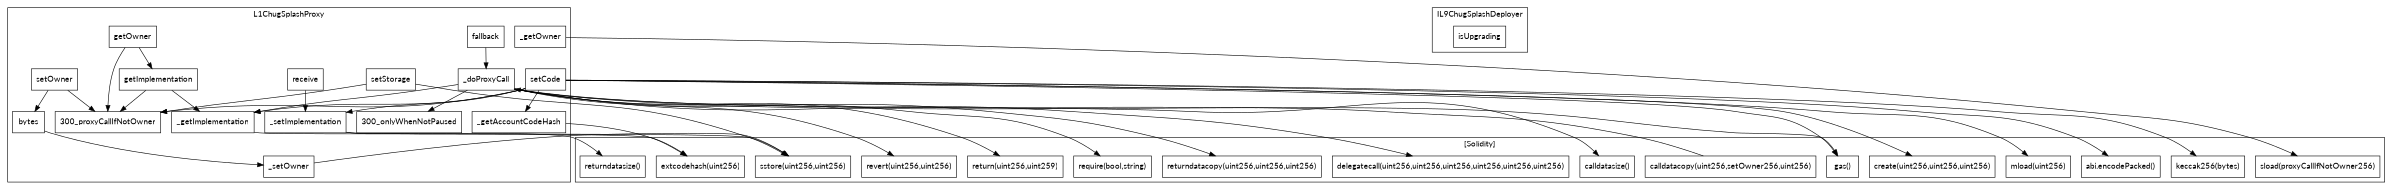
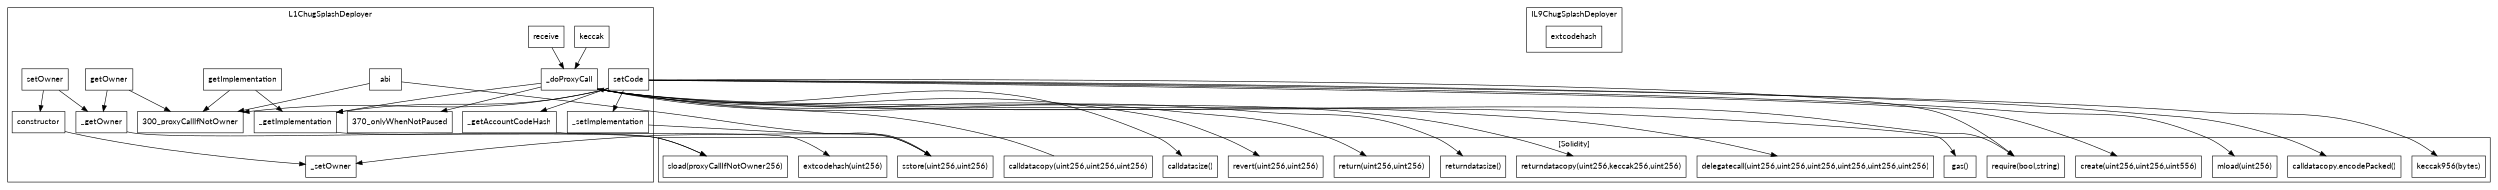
  strict digraph {
    fontname=Lato
    rankdir=TB
    node [fontname=Lato shape=box]
    edge [fontname=Lato]
    n1 [label=_getImplementation]
    n2 [label=getOwner]
    n3 [label=_getOwner]
    "300_proxyCallIfNotOwner"
    n5 [label=receive]
    n6 [label=_doProxyCall]
    n7 [label=setCode]
    n8 [label=_getAccountCodeHash]
    n9 [label=_setImplementation]
-   n10 [label=bytes]
+   n10 [label=constructor]
    n11 [label=_setOwner]
-   n12 [label=fallback]
-   n13 [label=setStorage]
+   n12 [label=keccak]
+   n13 [label=abi]
    n14 [label=getImplementation]
-   "300_onlyWhenNotPaused"
+   "300_onlyWhenNotPaused" [label="370_onlyWhenNotPaused"]
    n16 [label=setOwner]
-   n17 [label=isUpgrading]
+   n17 [label=extcodehash]
    n18 [label="sload(proxyCallIfNotOwner256)"]
-   "keccak256(bytes)"
+   "keccak256(bytes)" [label="keccak956(bytes)"]
    "require(bool,string)"
-   "create(uint256,uint256,uint256)"
+   "create(uint256,uint256,uint256)" [label="create(uint256,uint256,uint556)"]
    "mload(uint256)"
-   "abi.encodePacked()"
+   "abi.encodePacked()" [label="calldatacopy.encodePacked()"]
    "extcodehash(uint256)"
    "sstore(uint256,uint256)"
    "returndatasize()"
-   "returndatacopy(uint256,uint256,uint256)"
-   "calldatacopy(uint256,uint256,uint256)" [label="calldatacopy(uint256,setOwner256,uint256)"]
+   "returndatacopy(uint256,uint256,uint256)" [label="returndatacopy(uint256,keccak256,uint256)"]
+   "calldatacopy(uint256,uint256,uint256)"
    "delegatecall(uint256,uint256,uint256,uint256,uint256,uint256)"
    "gas()"
    "calldatasize()"
    "revert(uint256,uint256)"
-   "return(uint256,uint256)" [label="return(uint256,uint259)"]
+   "return(uint256,uint256)"
    subgraph cluster_1 {
-     label=L1ChugSplashProxy
+     label=L1ChugSplashDeployer
      n1
      n2
      n3
      "300_proxyCallIfNotOwner"
      n5
      n6
      n7
      n8
      n9
      n10
      n11
      n12
      n13
      n14
      "300_onlyWhenNotPaused"
      n16
    }
    subgraph cluster_2 {
      label=IL9ChugSplashDeployer
      n17
    }
    subgraph cluster_3 {
      label="[Solidity]"
      n18
      "keccak256(bytes)"
      "require(bool,string)"
      "create(uint256,uint256,uint256)"
      "mload(uint256)"
      "abi.encodePacked()"
      "extcodehash(uint256)"
      "sstore(uint256,uint256)"
      "returndatasize()"
      "returndatacopy(uint256,uint256,uint256)"
      "calldatacopy(uint256,uint256,uint256)"
      "delegatecall(uint256,uint256,uint256,uint256,uint256,uint256)"
      "gas()"
      "calldatasize()"
      "revert(uint256,uint256)"
      "return(uint256,uint256)"
    }
-   n1 -> "extcodehash(uint256)"
-   n2 -> n14
+   n1 -> n18
+   n2 -> n3
    n2 -> "300_proxyCallIfNotOwner"
    n3 -> n18
-   n5 -> n9
+   n5 -> n6
    n6 -> n1
    n6 -> "300_onlyWhenNotPaused"
    n6 -> "require(bool,string)"
-   n9 -> "returndatasize()"
+   n6 -> "returndatasize()"
    n6 -> "returndatacopy(uint256,uint256,uint256)"
    n6 -> "delegatecall(uint256,uint256,uint256,uint256,uint256,uint256)"
    n6 -> "gas()"
    n6 -> "calldatasize()"
    n6 -> "revert(uint256,uint256)"
    n6 -> "return(uint256,uint256)"
    n7 -> n1
    n7 -> "300_proxyCallIfNotOwner"
    n7 -> n8
    n7 -> n9
    n7 -> "keccak256(bytes)"
-   n7 -> "gas()"
+   n7 -> "require(bool,string)"
    n7 -> "create(uint256,uint256,uint256)"
    n7 -> "mload(uint256)"
    n7 -> "abi.encodePacked()"
    n8 -> "extcodehash(uint256)"
    n9 -> "sstore(uint256,uint256)"
    n10 -> n11
-   n11 -> "sstore(uint256,uint256)"
+   "sstore(uint256,uint256)" -> n11
    n12 -> n6
    n13 -> "300_proxyCallIfNotOwner"
    n13 -> "sstore(uint256,uint256)"
    n14 -> n1
    n14 -> "300_proxyCallIfNotOwner"
-   n16 -> "300_proxyCallIfNotOwner"
+   n16 -> n3
    n16 -> n10
    "calldatacopy(uint256,uint256,uint256)" -> n6
  }
